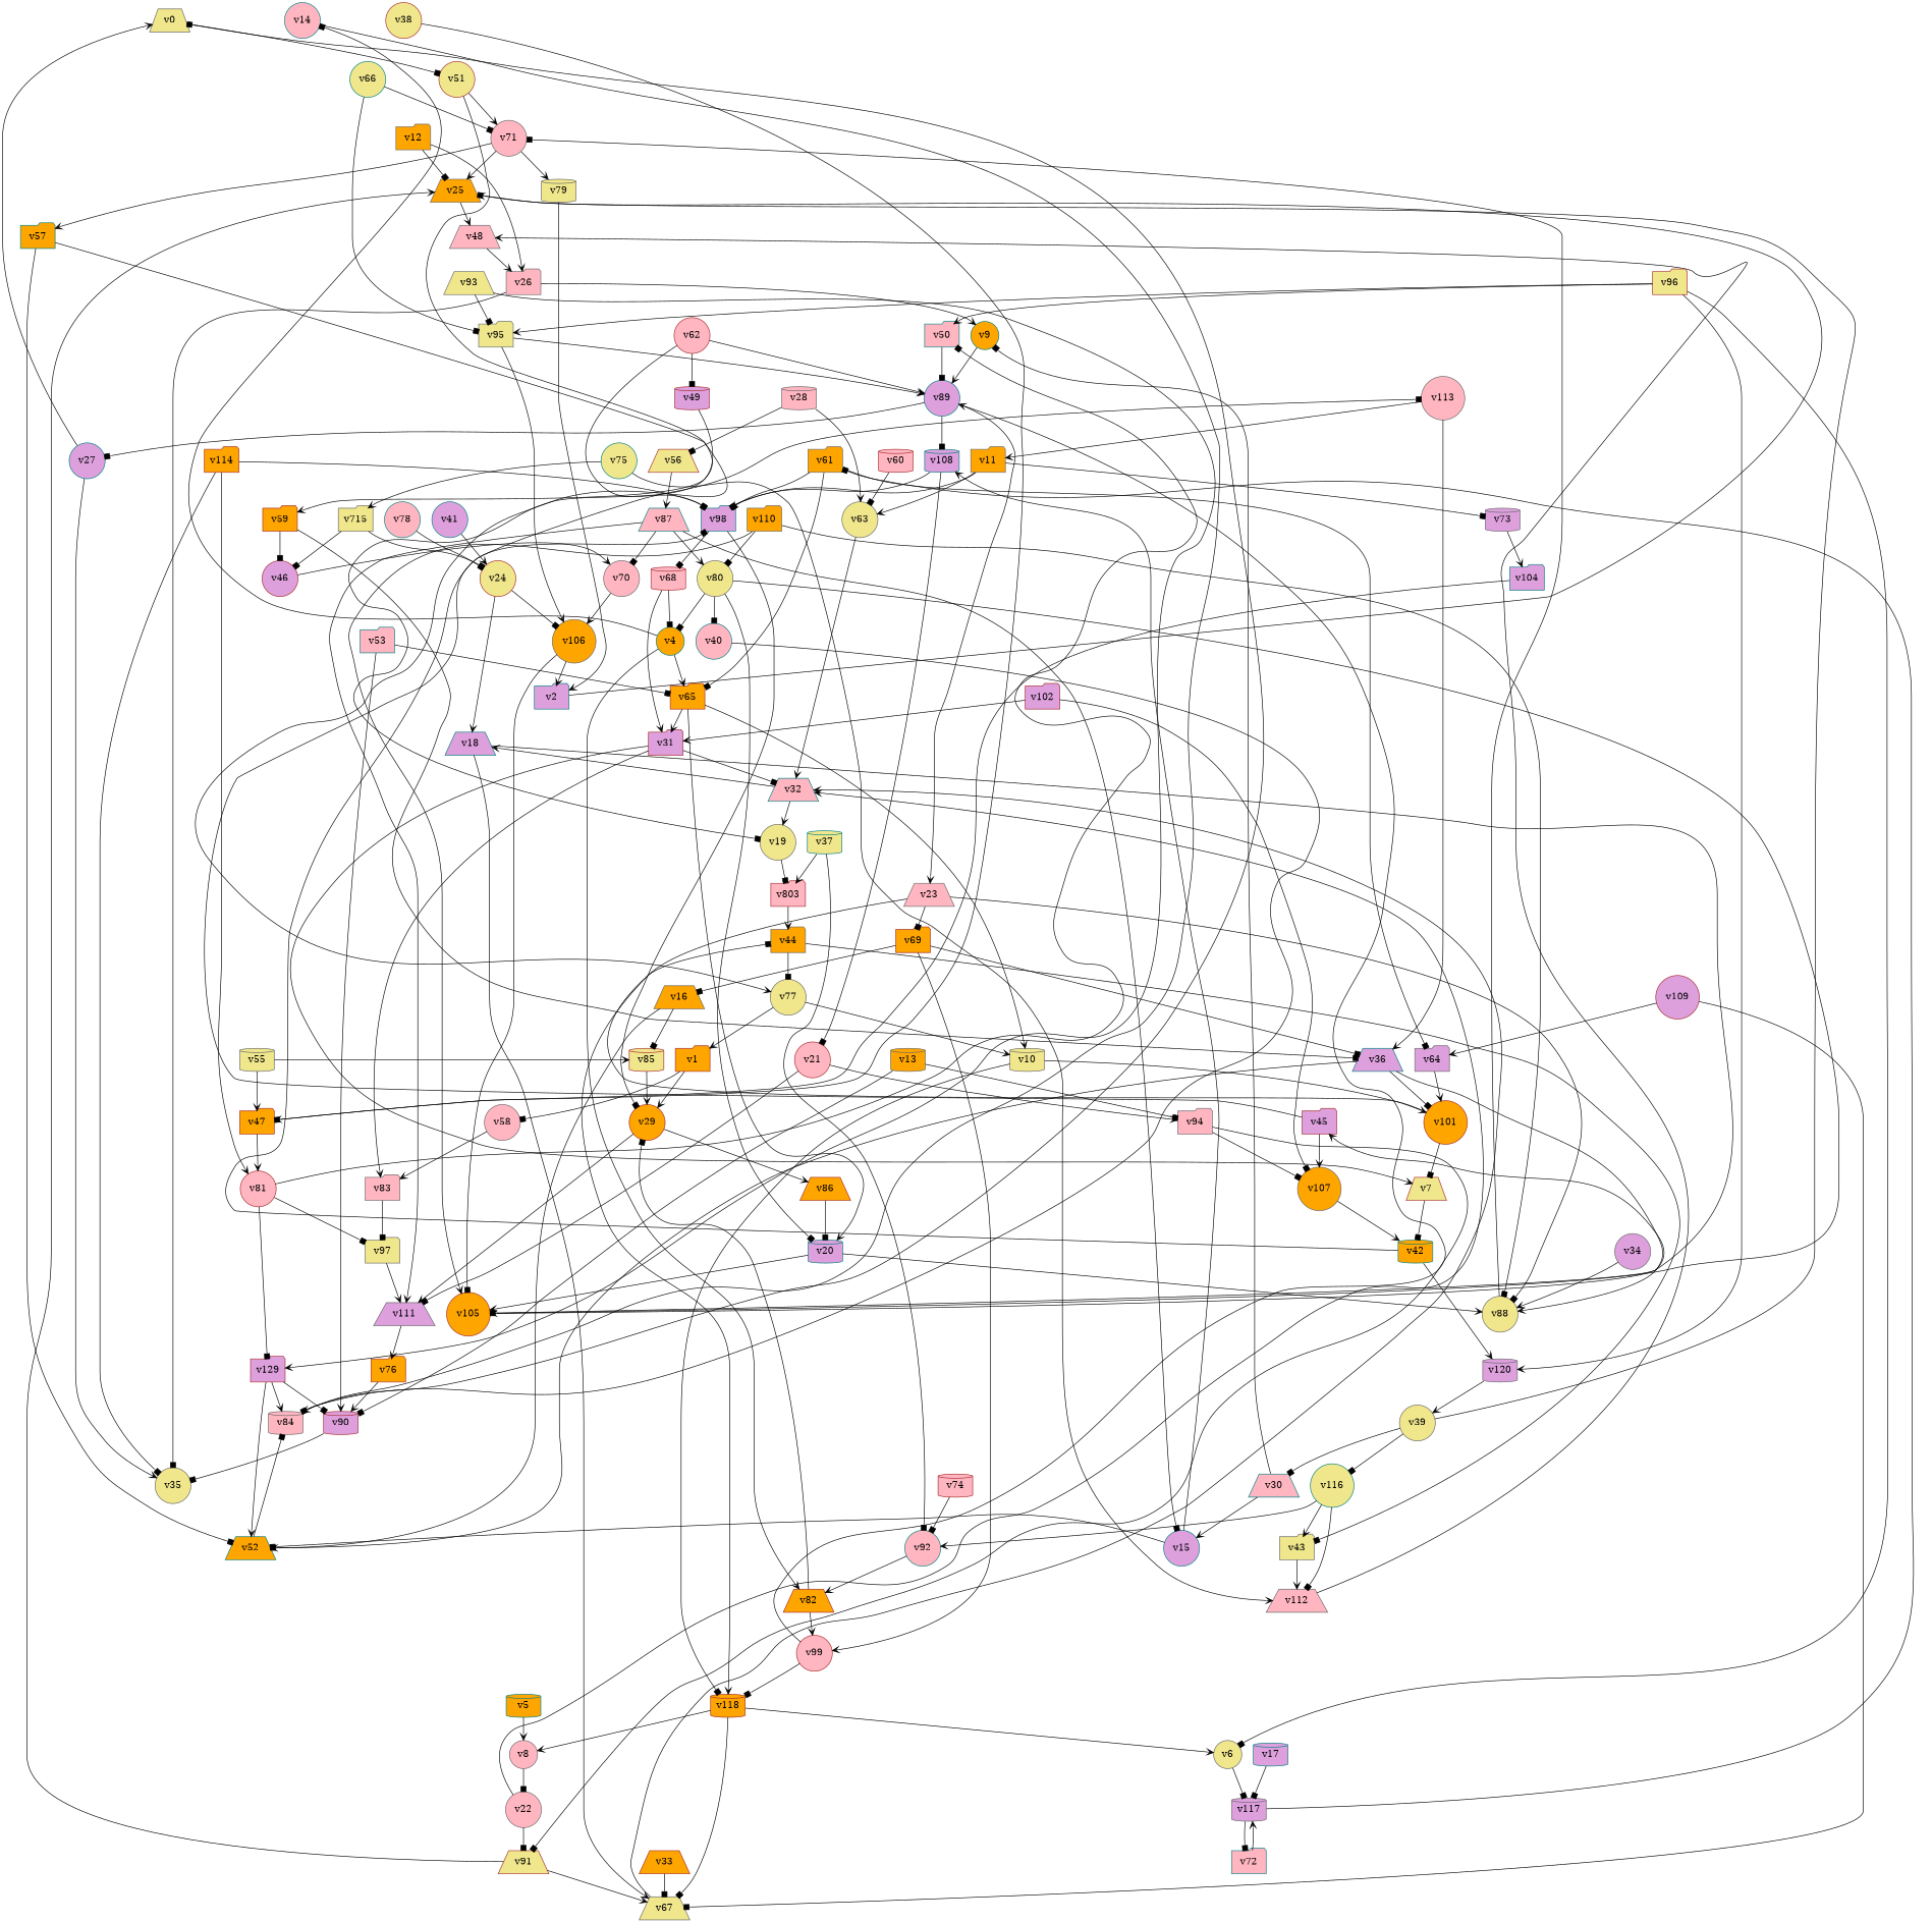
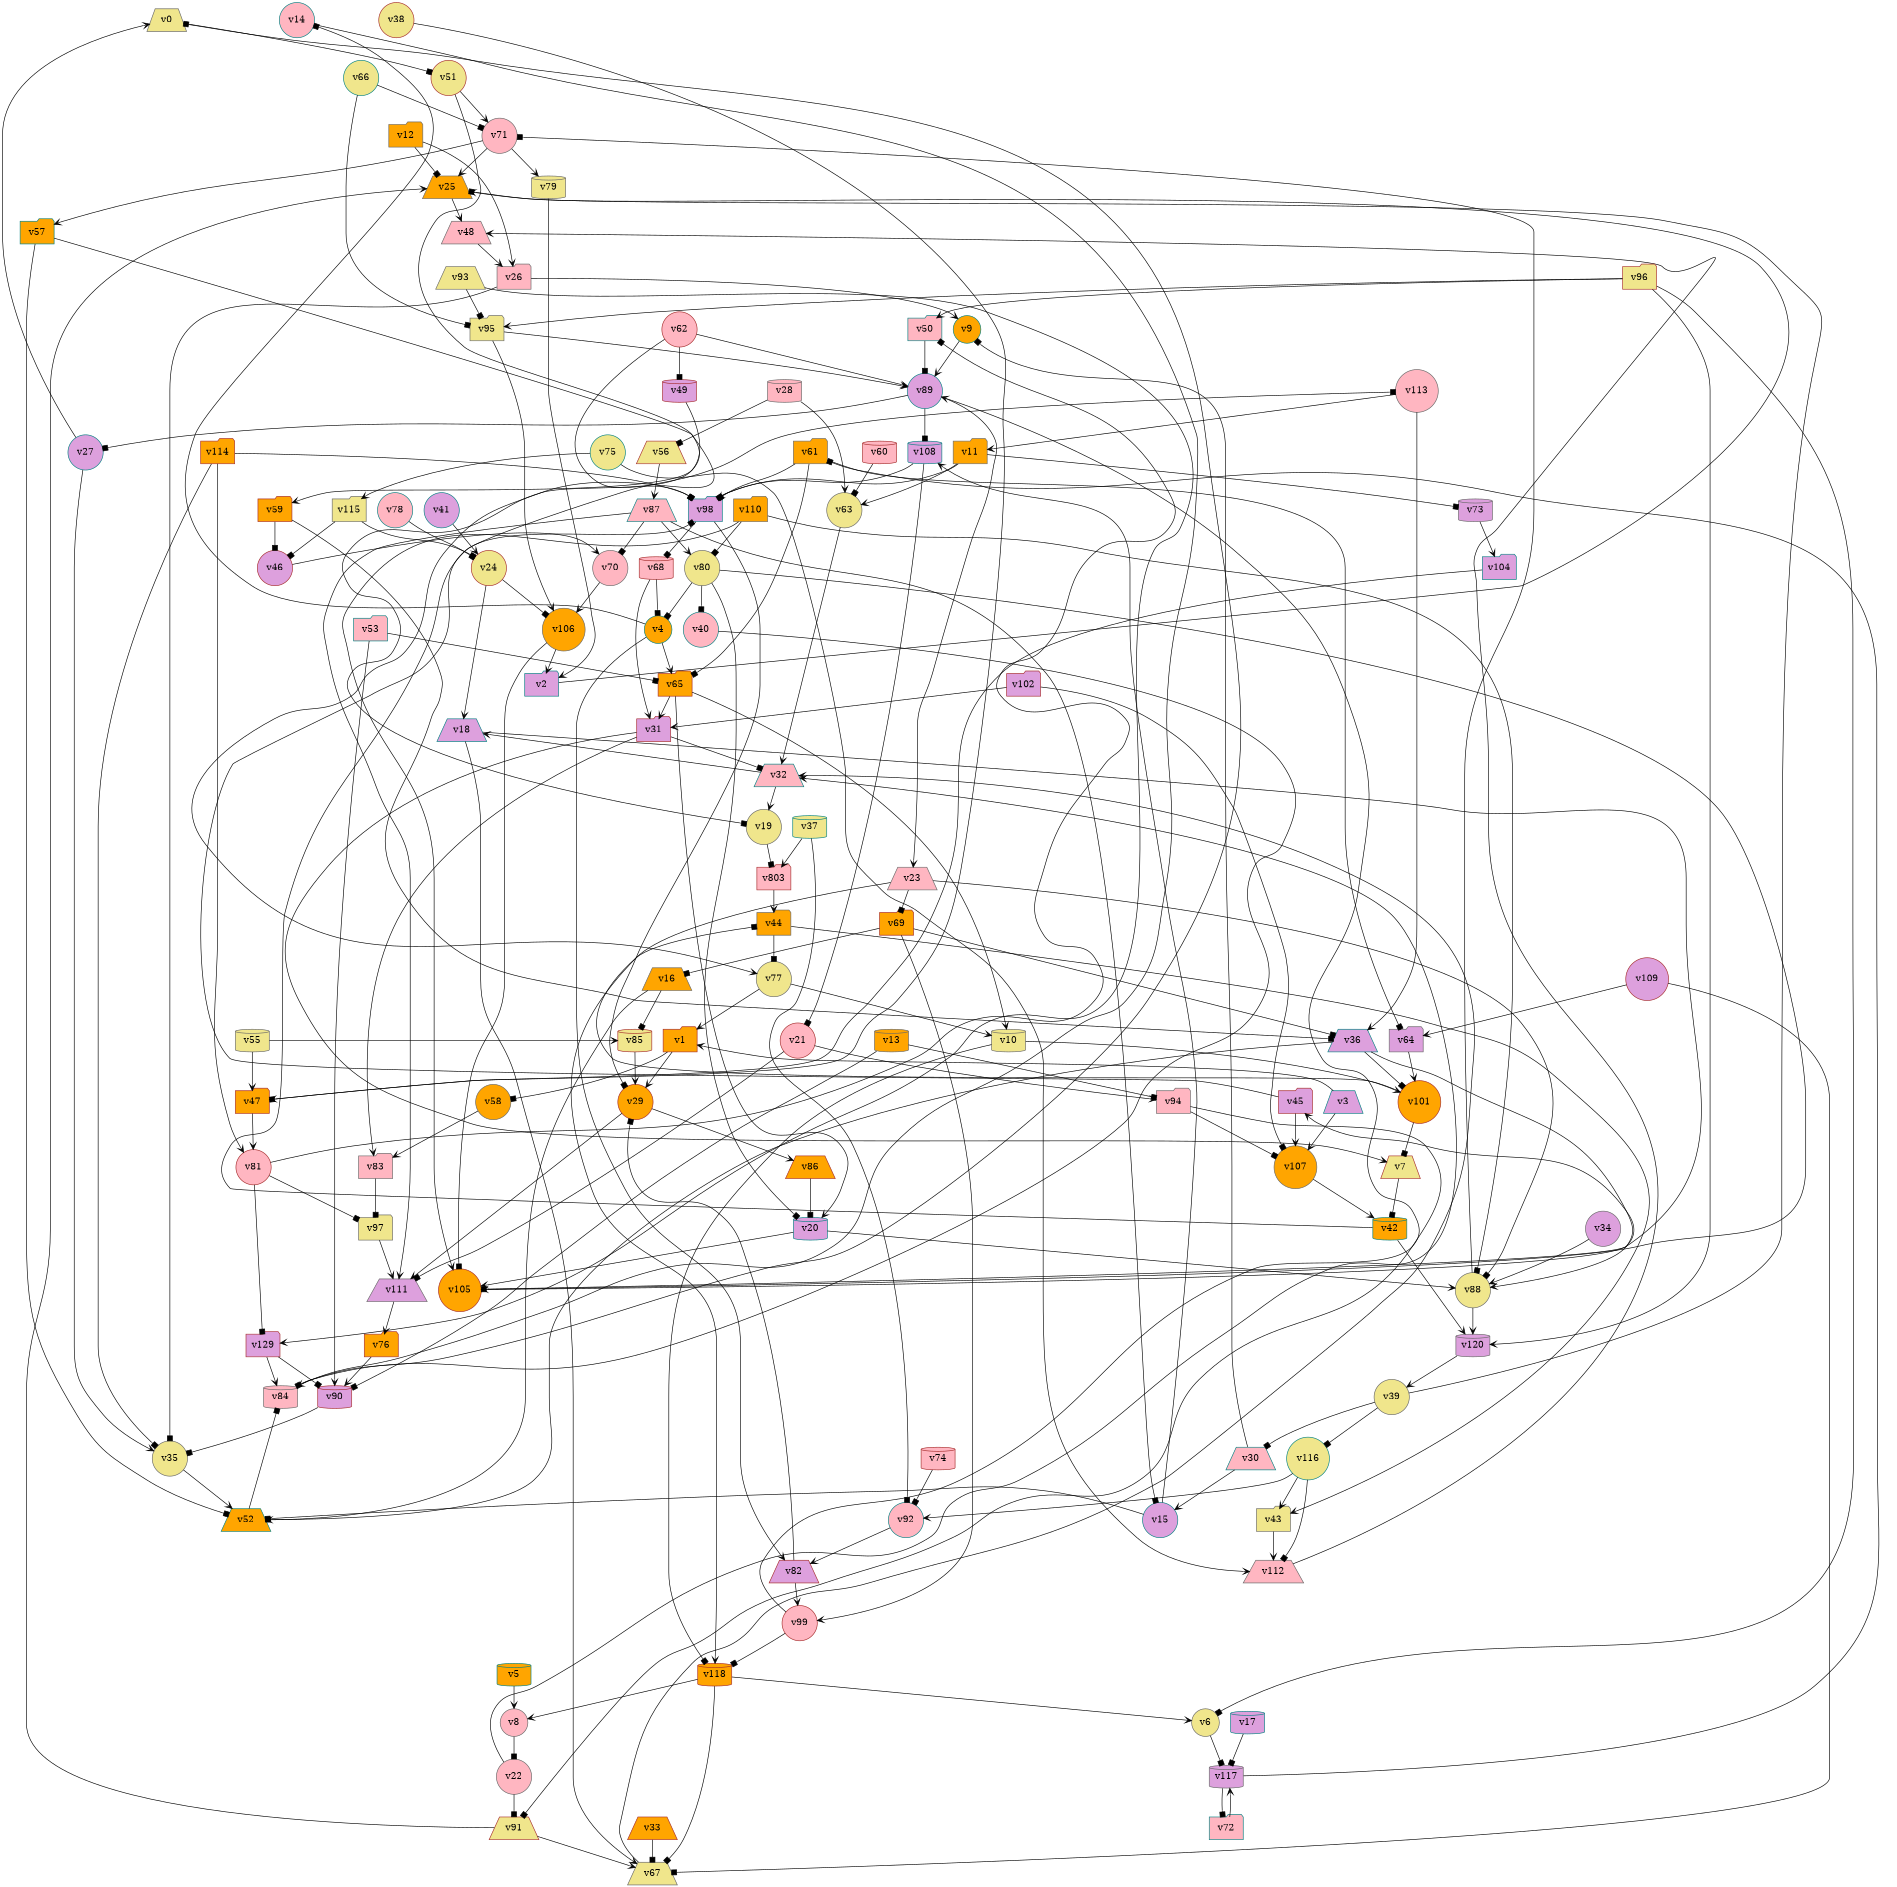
  digraph {
    node [color=gray40 fillcolor=lightpink player=1 shape=circle style=filled]
    edge [arrowhead=vee]
    v0 [fillcolor=khaki player=0 shape=trapezium]
    v51 [color=brown fillcolor=khaki]
    v59 [color=brown fillcolor=orange player=0 shape=folder]
    v71
    v1 [color=brown fillcolor=orange player=0 shape=folder]
    v29 [color=brown fillcolor=orange player=0]
-   v58 [player=0]
+   v58 [fillcolor=orange player=0]
    v111 [fillcolor=plum player=0 shape=trapezium]
    v86 [color=brown fillcolor=orange shape=trapezium]
    v83 [shape=folder]
    v2 [color=teal fillcolor=plum player=0 shape=folder]
    v25 [fillcolor=orange player=0 shape=trapezium]
    v48 [player=0 shape=trapezium]
+   v3 [color=teal fillcolor=plum player=0 shape=trapezium]
    v107 [fillcolor=orange]
    v42 [color=teal fillcolor=orange shape=cylinder]
    v4 [color=teal fillcolor=orange player=0]
    v14 [color=teal]
    v65 [color=brown fillcolor=orange shape=folder]
-   v82 [color=brown fillcolor=orange shape=trapezium]
+   v82 [color=brown fillcolor=plum shape=trapezium]
    v84 [player=0 shape=cylinder]
    v10 [fillcolor=khaki player=0 shape=cylinder]
    v20 [color=teal fillcolor=plum player=0 shape=cylinder]
    v31 [color=brown fillcolor=plum shape=folder]
    v99 [color=brown]
    v5 [color=teal fillcolor=orange player=0 shape=cylinder]
    v8 [player=0]
    v22
    v6 [fillcolor=khaki]
    v117 [fillcolor=plum shape=cylinder]
    v61 [fillcolor=orange player=0 shape=folder]
    v72 [color=teal shape=folder]
    v7 [color=brown fillcolor=khaki player=0 shape=trapezium]
    n34 [fillcolor=plum label=v120 shape=cylinder]
    v113 [player=0]
    v32 [color=teal player=0 shape=trapezium]
    v91 [color=brown fillcolor=khaki shape=trapezium]
    v9 [color=teal fillcolor=orange]
    v89 [color=teal fillcolor=plum]
    v108 [color=teal fillcolor=plum shape=cylinder]
    v23 [shape=trapezium]
    v27 [color=teal fillcolor=plum]
    v101 [color=brown fillcolor=orange]
    v118 [color=brown fillcolor=orange shape=cylinder]
    v44 [fillcolor=orange player=0 shape=folder]
    v67 [fillcolor=khaki player=0 shape=trapezium]
    v11 [fillcolor=orange player=0 shape=folder]
    v63 [fillcolor=khaki player=0]
    v73 [fillcolor=plum player=0 shape=cylinder]
    v98 [color=teal fillcolor=plum shape=folder]
    v104 [color=teal fillcolor=plum shape=folder]
    v68 [color=brown shape=cylinder]
    v12 [fillcolor=orange shape=folder]
    v26 [player=0 shape=folder]
    v35 [fillcolor=khaki player=0]
    v13 [fillcolor=orange shape=cylinder]
    v90 [color=brown fillcolor=plum player=0 shape=cylinder]
    v94 [shape=folder]
    v21 [color=brown]
    v15 [color=teal fillcolor=plum]
    v52 [color=teal fillcolor=orange player=0 shape=trapezium]
    v16 [fillcolor=orange player=0 shape=trapezium]
    v85 [color=brown fillcolor=khaki shape=cylinder]
    v17 [color=teal fillcolor=plum player=0 shape=cylinder]
    v18 [color=teal fillcolor=plum player=0 shape=trapezium]
    v105 [color=brown fillcolor=orange player=0]
    v45 [color=brown fillcolor=plum player=0 shape=folder]
    v19 [fillcolor=khaki]
    n69 [color=brown label=v803 player=0 shape=folder]
    v88 [fillcolor=khaki player=0]
    v76 [color=brown fillcolor=orange shape=folder]
    v69 [color=brown fillcolor=orange shape=folder]
    v36 [color=teal fillcolor=plum shape=trapezium]
    v24 [color=brown fillcolor=khaki player=0]
    v106 [fillcolor=orange]
    v28 [shape=cylinder]
    v56 [color=brown fillcolor=khaki player=0 shape=trapezium]
    v87 [color=teal player=0 shape=trapezium]
    v30 [color=teal shape=trapezium]
    v97 [fillcolor=khaki shape=folder]
    v33 [color=brown fillcolor=orange player=0 shape=trapezium]
    v34 [fillcolor=plum]
    v37 [color=teal fillcolor=khaki player=0 shape=cylinder]
    v92 [color=teal player=0]
    v38 [color=brown fillcolor=khaki]
    v47 [color=brown fillcolor=orange player=0 shape=folder]
    v81 [color=brown]
    v39 [fillcolor=khaki player=0]
    v116 [color=teal fillcolor=khaki player=0]
    v43 [fillcolor=khaki player=0 shape=folder]
    v112 [shape=trapezium]
    v40 [color=teal player=0]
    v41 [color=teal fillcolor=plum player=0]
    v77 [fillcolor=khaki]
    v46 [color=brown fillcolor=plum player=0]
    v70
    v50 [color=teal shape=folder]
    n98 [color=brown fillcolor=plum label=v129 player=0 shape=folder]
    v49 [color=brown fillcolor=plum shape=cylinder]
    v57 [color=teal fillcolor=orange shape=folder]
    v79 [fillcolor=khaki shape=cylinder]
    v53 [color=teal shape=folder]
    v55 [fillcolor=khaki shape=cylinder]
    v80 [fillcolor=khaki]
    v60 [color=brown player=0 shape=cylinder]
    v64 [fillcolor=plum shape=folder]
    v62 [color=brown]
    v66 [color=teal fillcolor=khaki]
    v95 [fillcolor=khaki player=0 shape=folder]
    v74 [color=brown shape=cylinder]
    v75 [color=teal fillcolor=khaki player=0]
-   v115 [fillcolor=khaki shape=folder label=v715]
+   v115 [fillcolor=khaki shape=folder]
    v78 [color=teal player=0]
    v93 [fillcolor=khaki player=0 shape=trapezium]
    v96 [color=brown fillcolor=khaki shape=folder]
    v102 [color=brown fillcolor=plum player=0 shape=folder]
    v109 [color=brown fillcolor=plum player=0]
    v110 [fillcolor=orange player=0 shape=folder]
    v114 [color=brown fillcolor=orange player=0 shape=folder]
    v0 -> v51 [arrowhead=box]
    v51 -> v59 [constraint="t mod 2 == 0"]
    v51 -> v71
    v59 -> v36 [arrowhead=box constraint="t < 11"]
    v59 -> v46 [arrowhead=box]
    v71 -> v25
    v71 -> v57
    v71 -> v79
    v1 -> v29
    v1 -> v58 [arrowhead=box]
    v29 -> v111
    v29 -> v86
    v58 -> v83
    v111 -> v76
    v86 -> v20 [arrowhead=box]
    v83 -> v97 [arrowhead=box]
    v2 -> v25 [arrowhead=box constraint="t mod 4 == 1"]
    v25 -> v48
    v48 -> v26
+   v3 -> v1 [constraint="t < 12"]
+   v3 -> v107
    v107 -> v42
    v42 -> n34
    v42 -> v113 [arrowhead=box constraint="t < 5"]
    v4 -> v14 [arrowhead=box constraint="t >= 1"]
    v4 -> v65
    v4 -> v82
    v14 -> v84 [constraint="t < 6"]
    v65 -> v10
    v65 -> v20
    v65 -> v31
    v82 -> v29 [arrowhead=box]
    v82 -> v99
    v84 -> v0 [arrowhead=box constraint="t mod 3 == 1"]
    v10 -> v101
    v10 -> v118 [arrowhead=box]
    v20 -> v105
    v20 -> v88
    v31 -> v83
    v31 -> v7 [constraint="t mod 3 == 0"]
    v31 -> v32 [arrowhead=box]
    v99 -> v89 [constraint="t < 13"]
    v99 -> v118 [arrowhead=box]
    v5 -> v8
    v8 -> v22 [arrowhead=box]
    v22 -> v32 [constraint="t mod 3 == 1"]
    v22 -> v91 [arrowhead=box]
    v6 -> v117 [arrowhead=box]
    v117 -> v61 [arrowhead=box constraint="t >= 5"]
    v117 -> v72 [arrowhead=box]
    v61 -> v65 [arrowhead=box]
    v61 -> v98 [arrowhead=box]
    v61 -> v64 [arrowhead=box]
    v72 -> v117 [constraint="t < 7"]
    v7 -> v42 [arrowhead=box]
    n34 -> v39
    v113 -> v11
    v113 -> v36
    v32 -> v18 [constraint="t mod 2 == 1"]
    v32 -> v19
    v91 -> v25
    v91 -> v67
    v9 -> v89
    v89 -> v108 [arrowhead=box]
    v89 -> v23
    v89 -> v27 [arrowhead=box]
    v108 -> v98
    v108 -> v21 [arrowhead=box]
    v23 -> v118
    v23 -> v88 [arrowhead=box]
    v23 -> v69 [arrowhead=box]
    v27 -> v0
    v27 -> v35
    v101 -> v7 [arrowhead=box]
    v101 -> v44 [arrowhead=box constraint="t mod 5 == 4"]
    v118 -> v8
    v118 -> v6
    v118 -> v67 [arrowhead=box]
-   v44 -> v43 [arrowhead=box constraint="t mod 5 == 1"]
+   v44 -> v43 [constraint="t mod 5 == 1"]
    v44 -> v77 [arrowhead=box]
    v67 -> v32 [constraint="t < 5"]
    v11 -> v63
    v11 -> v73 [arrowhead=box]
    v11 -> v98 [arrowhead=box]
    v63 -> v32
    v73 -> v104
    v98 -> v29 [arrowhead=box]
    v98 -> v68 [arrowhead=box]
    v104 -> v47 [arrowhead=box constraint="t mod 2 == 1"]
    v68 -> v4 [arrowhead=box]
    v68 -> v31
    v12 -> v25 [arrowhead=box]
    v12 -> v26
    v26 -> v9
    v26 -> v35 [arrowhead=box]
-   n98 -> v52
+   v35 -> v52
    v13 -> v90 [arrowhead=box]
    v13 -> v94 [arrowhead=box]
    v90 -> v35 [arrowhead=box]
    v94 -> v107 [arrowhead=box]
    v94 -> v91 [arrowhead=box constraint="t mod 3 == 1"]
    v21 -> v111 [arrowhead=box]
    v21 -> v94
    v15 -> v108
    v15 -> v52 [arrowhead=box constraint="t < 6"]
    v52 -> v84 [arrowhead=box constraint="t >= 4"]
    v16 -> v52
    v16 -> v85 [arrowhead=box]
    v85 -> v29
    v17 -> v117 [arrowhead=box]
    v18 -> v67
    v18 -> v105 [constraint="t >= 2"]
    v105 -> v45 [constraint="t >= 3"]
    v45 -> v107
    v45 -> v98 [arrowhead=box constraint="t < 11"]
    v19 -> n69 [arrowhead=box]
    n69 -> v44
    v88 -> v71 [arrowhead=box]
+   v88 -> n34
    v76 -> v90
    v69 -> v99
    v69 -> v16 [arrowhead=box]
    v69 -> v36 [arrowhead=box]
    v36 -> v101 [arrowhead=box]
    v36 -> v52 [arrowhead=box]
    v36 -> v88
    v24 -> v18
    v24 -> v106 [arrowhead=box]
    v106 -> v2
    v106 -> v105 [arrowhead=box]
    v28 -> v63
    v28 -> v56 [arrowhead=box]
    v56 -> v87
    v87 -> v111
    v87 -> v15 [arrowhead=box]
    v87 -> v70 [arrowhead=box]
    v87 -> v80
    v30 -> v9 [arrowhead=box]
    v30 -> v15
    v97 -> v111
    v33 -> v67 [arrowhead=box]
    v34 -> v88
    v37 -> n69
    v37 -> v92 [arrowhead=box]
    v92 -> v82
    v38 -> v47 [constraint="t < 15"]
    v47 -> v81
    v81 -> v97 [arrowhead=box]
    v81 -> v50 [arrowhead=box constraint="t mod 2 == 1"]
    v81 -> n98 [arrowhead=box]
    v39 -> v25
    v39 -> v30 [arrowhead=box]
    v39 -> v116 [arrowhead=box]
    v116 -> v92
    v116 -> v43
    v116 -> v112 [arrowhead=box]
    v43 -> v112
    v112 -> v48 [constraint="t mod 3 == 2"]
    v40 -> v84 [arrowhead=box constraint="t < 9"]
    v41 -> v24
    v77 -> v1
    v77 -> v10
    v46 -> v70 [constraint="t >= 3"]
    v70 -> v106
    v50 -> v89 [arrowhead=box]
    n98 -> v84
    n98 -> v90 [arrowhead=box]
    v49 -> v19 [arrowhead=box constraint="t >= 1"]
    v57 -> v52 [arrowhead=box]
    v57 -> v77 [constraint="t >= 4"]
    v79 -> v2
    v53 -> v65 [arrowhead=box]
    v53 -> v90
    v55 -> v85 [constraint="t >= 2"]
    v55 -> v47
    v80 -> v4 [arrowhead=box]
    v80 -> v20 [arrowhead=box]
    v80 -> v105 [arrowhead=box constraint="t mod 2 == 1"]
    v80 -> v40 [arrowhead=box]
    v60 -> v63 [arrowhead=box]
    v64 -> v101
    v62 -> v89
    v62 -> v98 [arrowhead=box]
    v62 -> v49 [arrowhead=box]
    v66 -> v71 [arrowhead=box]
    v66 -> v95 [arrowhead=box]
    v95 -> v89 [constraint="t < 6"]
    v95 -> v106
    v74 -> v92 [arrowhead=box]
    v75 -> v112
    v75 -> v115
    v115 -> v24 [arrowhead=box]
    v115 -> v46 [arrowhead=box]
    v78 -> v24 [arrowhead=box]
    v93 -> n98 [constraint="t mod 5 == 2"]
    v93 -> v95 [arrowhead=box]
    v96 -> v6 [arrowhead=box]
    v96 -> n34
    v96 -> v50
    v96 -> v95
    v102 -> v107 [arrowhead=box]
    v102 -> v31
    v109 -> v67 [arrowhead=box]
    v109 -> v64
    v110 -> v105
    v110 -> v88 [arrowhead=box]
    v110 -> v80 [arrowhead=box]
    v114 -> v98 [arrowhead=box]
    v114 -> v35 [arrowhead=box]
    v114 -> v81
  }
